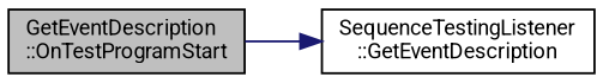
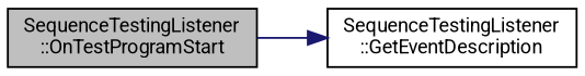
  digraph {
    rankdir=LR
    fontname=Roboto
    node [color=black fontname=Roboto fontsize=10 shape=record]
-   n1 [fillcolor=grey75 fontcolor=black height=0.2 label="GetEventDescription\l::OnTestProgramStart" style=filled width=0.4]
+   n1 [fillcolor=grey75 fontcolor=black height=0.2 label="SequenceTestingListener\l::OnTestProgramStart" style=filled width=0.4]
    n2 [height=0.2 label="SequenceTestingListener\l::GetEventDescription" width=0.4]
    n1 -> n2 [color=midnightblue fontname=Roboto fontsize=10 labelfontname=Helvetica labelfontsize=10 style=solid]
  }
